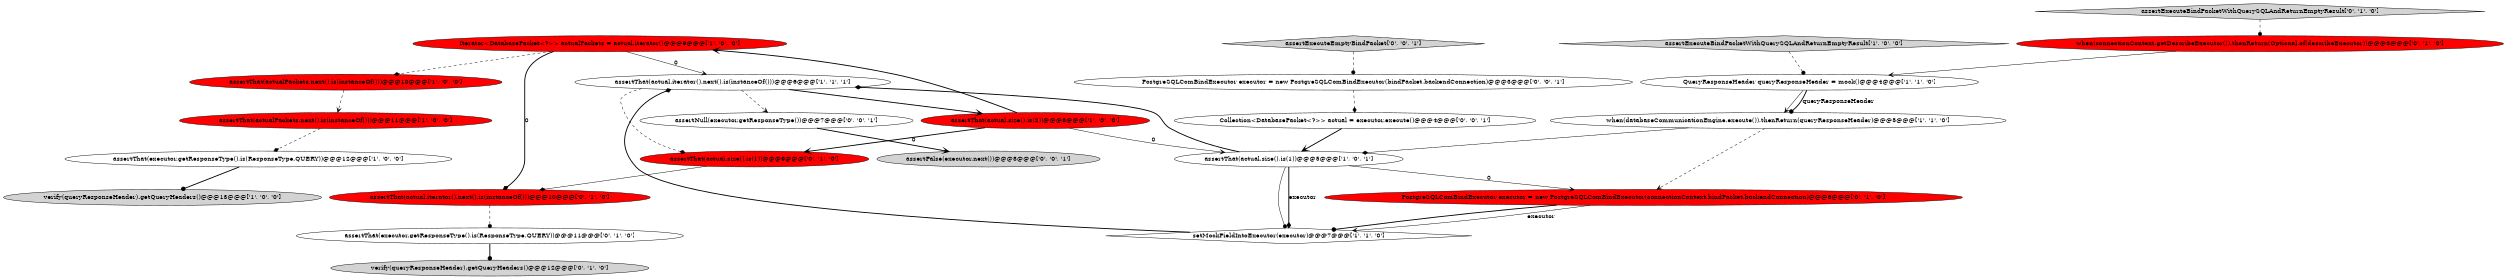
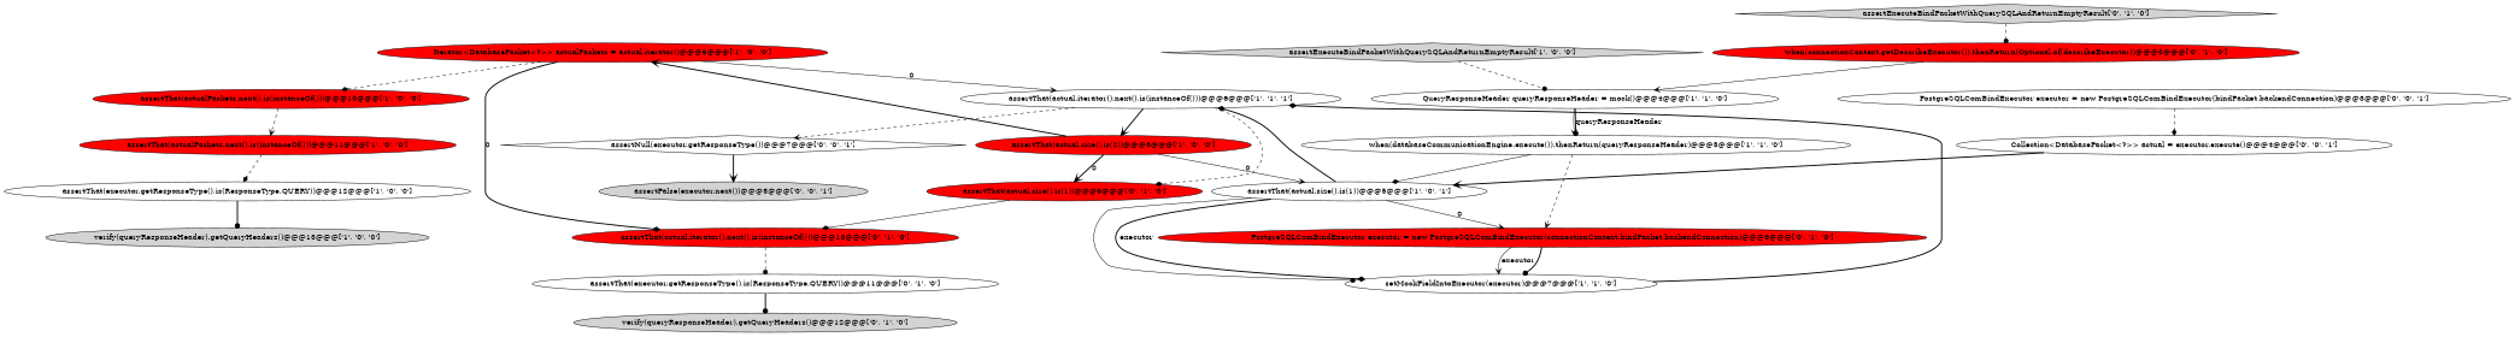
  digraph {
    node [fillcolor=white shape=ellipse style=filled]
    edge [arrowhead=vee style=bold]
    n1 [fillcolor=red label="Iterator<DatabasePacket<?>> actualPackets = actual.iterator()@@@9@@@['1', '0', '0']"]
    n2 [label="assertThat(actual.iterator().next(),is(instanceOf()))@@@6@@@['1', '1', '1']"]
    n3 [fillcolor=red label="assertThat(actualPackets.next(),is(instanceOf()))@@@10@@@['1', '0', '0']"]
    n4 [fillcolor=red label="assertThat(actual.iterator().next(),is(instanceOf()))@@@10@@@['0', '1', '0']"]
-   n5 [label="assertNull(executor.getResponseType())@@@7@@@['0', '0', '1']"]
+   n5 [label="assertNull(executor.getResponseType())@@@7@@@['0', '0', '1']" shape=diamond]
    n6 [fillcolor=red label="assertThat(actual.size(),is(2))@@@8@@@['1', '0', '0']"]
    n7 [fillcolor=red label="assertThat(actual.size(),is(1))@@@9@@@['0', '1', '0']"]
    n8 [fillcolor=red label="assertThat(actualPackets.next(),is(instanceOf()))@@@11@@@['1', '0', '0']"]
    n9 [label="assertThat(executor.getResponseType(),is(ResponseType.QUERY))@@@11@@@['0', '1', '0']"]
    n10 [label="PostgreSQLComBindExecutor executor = new PostgreSQLComBindExecutor(bindPacket,backendConnection)@@@3@@@['0', '0', '1']"]
    n11 [label="Collection<DatabasePacket<?>> actual = executor.execute()@@@4@@@['0', '0', '1']"]
    n12 [label="assertThat(actual.size(),is(1))@@@5@@@['1', '0', '1']"]
-   n13 [label="setMockFieldIntoExecutor(executor)@@@7@@@['1', '1', '0']" shape=diamond]
+   n13 [label="setMockFieldIntoExecutor(executor)@@@7@@@['1', '1', '0']"]
    n14 [fillcolor=lightgray label="assertExecuteBindPacketWithQuerySQLAndReturnEmptyResult['1', '0', '0']" shape=diamond]
    n15 [label="QueryResponseHeader queryResponseHeader = mock()@@@4@@@['1', '1', '0']"]
    n16 [label="when(databaseCommunicationEngine.execute()).thenReturn(queryResponseHeader)@@@5@@@['1', '1', '0']"]
    n17 [label="assertThat(executor.getResponseType(),is(ResponseType.QUERY))@@@12@@@['1', '0', '0']"]
    n18 [fillcolor=lightgray label="verify(queryResponseHeader).getQueryHeaders()@@@13@@@['1', '0', '0']"]
    n19 [fillcolor=red label="when(connectionContext.getDescribeExecutor()).thenReturn(Optional.of(describeExecutor))@@@3@@@['0', '1', '0']"]
    n20 [fillcolor=red label="PostgreSQLComBindExecutor executor = new PostgreSQLComBindExecutor(connectionContext,bindPacket,backendConnection)@@@6@@@['0', '1', '0']"]
    n21 [fillcolor=lightgray label="assertFalse(executor.next())@@@8@@@['0', '0', '1']"]
    n22 [fillcolor=lightgray label="assertExecuteBindPacketWithQuerySQLAndReturnEmptyResult['0', '1', '0']" shape=diamond]
    n23 [fillcolor=lightgray label="verify(queryResponseHeader).getQueryHeaders()@@@12@@@['0', '1', '0']"]
-   n24 [fillcolor=lightgray label="assertExecuteEmptyBindPacket['0', '0', '1']" shape=diamond]
    n1 -> n2 [label=0 style=solid]
    n1 -> n3 [arrowhead=diamond style=dashed]
    n1 -> n4 [arrowhead=diamond label=0]
    n2 -> n5 [style=dashed]
    n2 -> n6
    n2 -> n7 [arrowhead=diamond style=dashed]
    n3 -> n8 [style=dashed]
    n4 -> n9 [arrowhead=dot style=dashed]
    n5 -> n21
    n6 -> n1
    n6 -> n7 [label=0]
    n6 -> n12 [label=0 style=solid]
    n7 -> n4 [arrowhead=diamond style=solid]
    n8 -> n17 [arrowhead=diamond style=dashed]
    n9 -> n23 [arrowhead=dot]
    n10 -> n11 [arrowhead=diamond style=dashed]
    n11 -> n12
    n12 -> n2 [arrowhead=diamond]
    n12 -> n13 [arrowhead=dot style=solid]
    n12 -> n13 [arrowhead=diamond label=executor]
    n12 -> n20 [label=0 style=solid]
    n13 -> n2 [arrowhead=diamond]
    n14 -> n15 [arrowhead=dot style=dashed]
    n15 -> n16 [style=solid]
    n15 -> n16 [arrowhead=dot label=queryResponseHeader]
    n16 -> n12 [arrowhead=diamond style=solid]
    n16 -> n20 [style=dashed]
    n17 -> n18 [arrowhead=dot]
    n19 -> n15 [style=solid]
    n20 -> n13 [label=executor style=solid]
    n20 -> n13 [arrowhead=dot]
    n22 -> n19 [arrowhead=dot style=dashed]
-   n24 -> n10 [arrowhead=dot style=dashed]
  }
